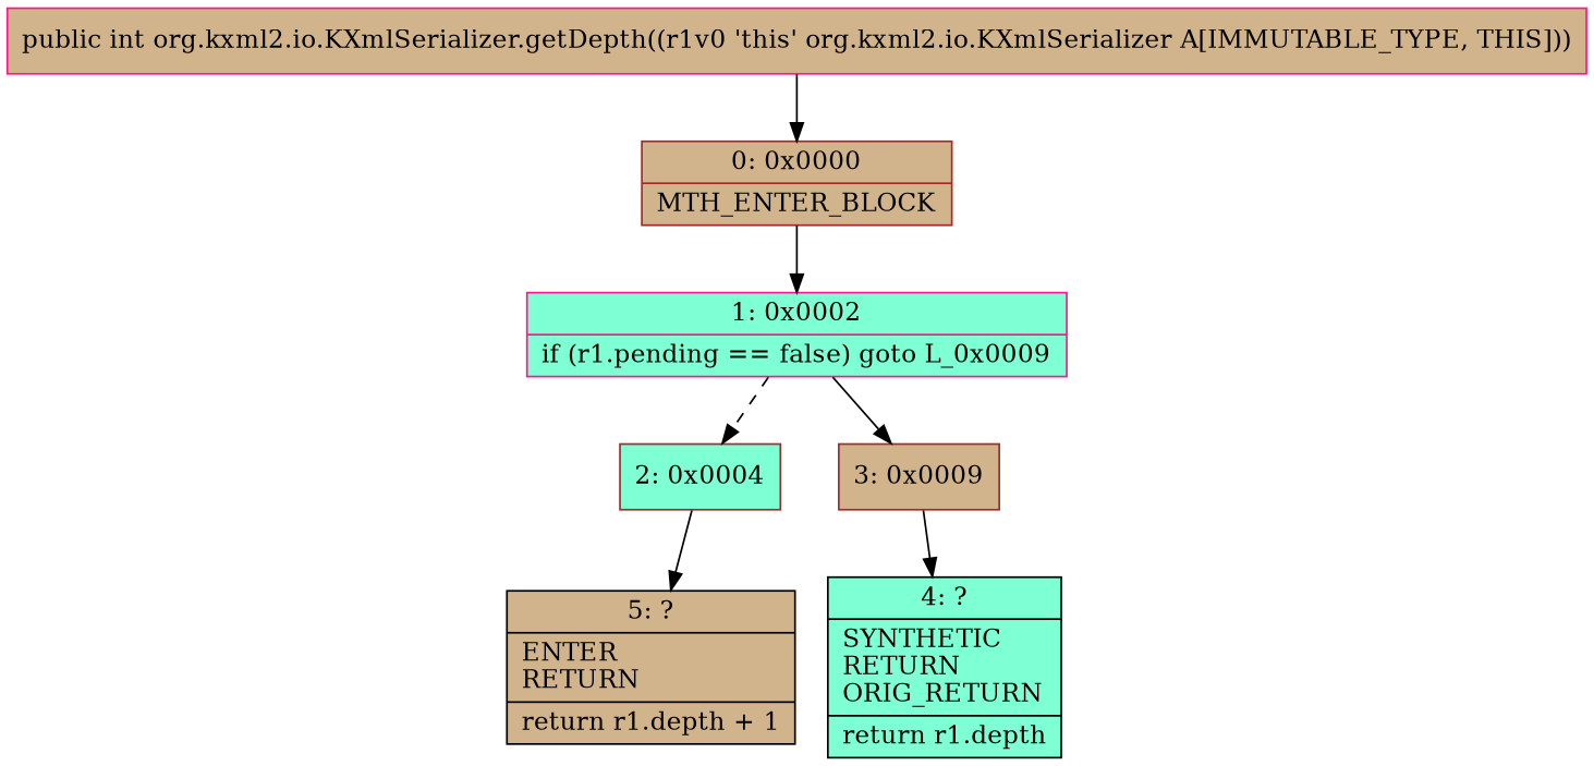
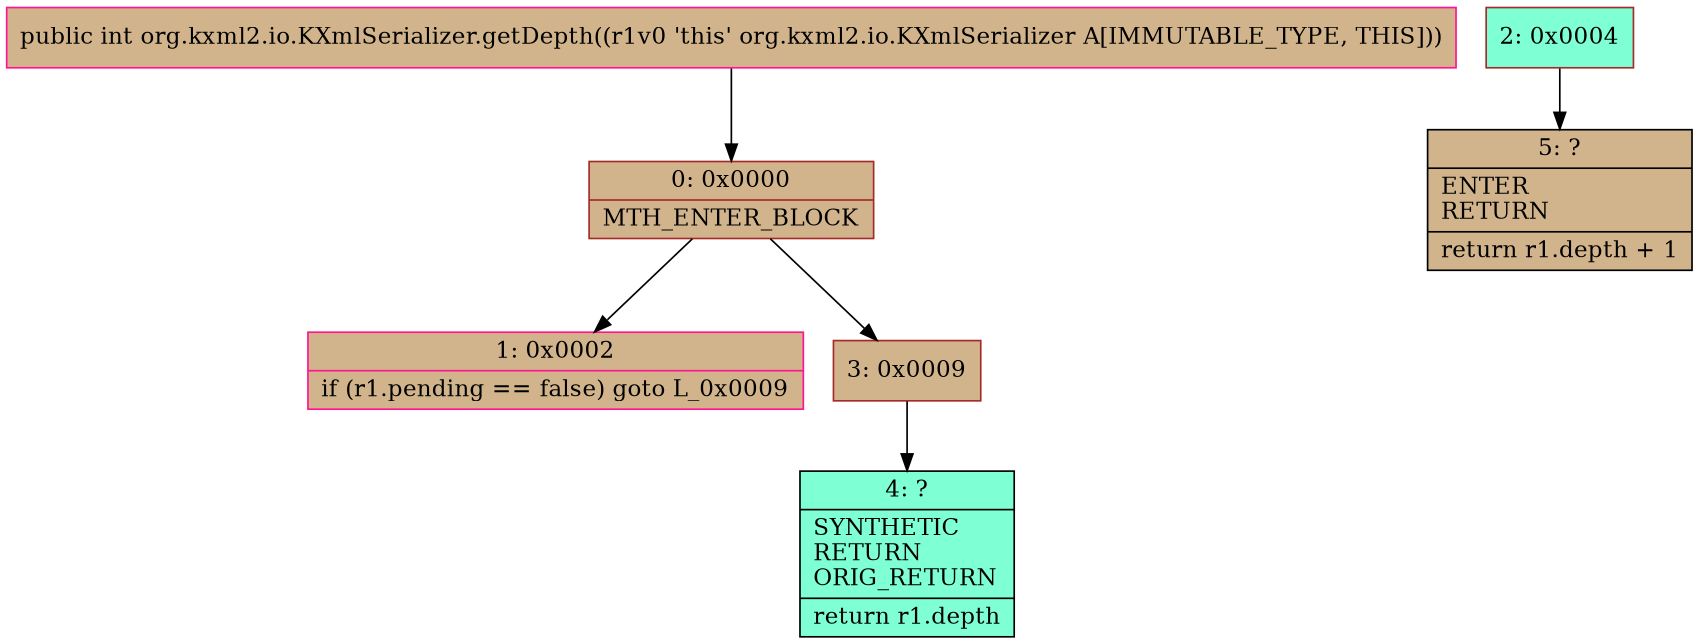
  digraph {
    node [color=brown fillcolor=tan shape=record style=filled]
    n1 [label="{0\:\ 0x0000|MTH_ENTER_BLOCK\l}"]
-   n2 [color=deeppink fillcolor=aquamarine label="{1\:\ 0x0002|if (r1.pending == false) goto L_0x0009\l}"]
+   n2 [color=deeppink label="{1\:\ 0x0002|if (r1.pending == false) goto L_0x0009\l}"]
    n3 [fillcolor=aquamarine label="{2\:\ 0x0004}"]
    n4 [label="{3\:\ 0x0009}"]
    n5 [color=black label="{5\:\ ?|ENTER\lRETURN\l|return r1.depth + 1\l}"]
    n6 [color=black fillcolor=aquamarine label="{4\:\ ?|SYNTHETIC\lRETURN\lORIG_RETURN\l|return r1.depth\l}"]
    n7 [color=deeppink label="{public int org.kxml2.io.KXmlSerializer.getDepth((r1v0 'this' org.kxml2.io.KXmlSerializer A[IMMUTABLE_TYPE, THIS])) }"]
    n1 -> n2
-   n2 -> n3 [style=dashed]
-   n2 -> n4
+   n1 -> n4
    n3 -> n5
    n4 -> n6
    n7 -> n1
  }
